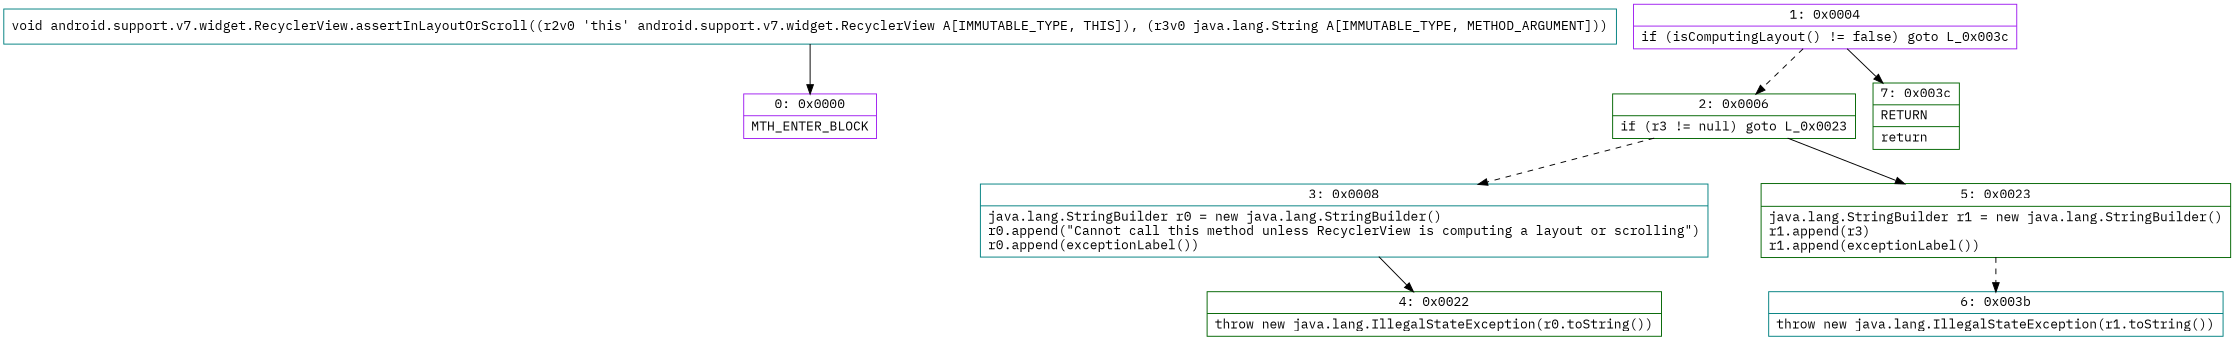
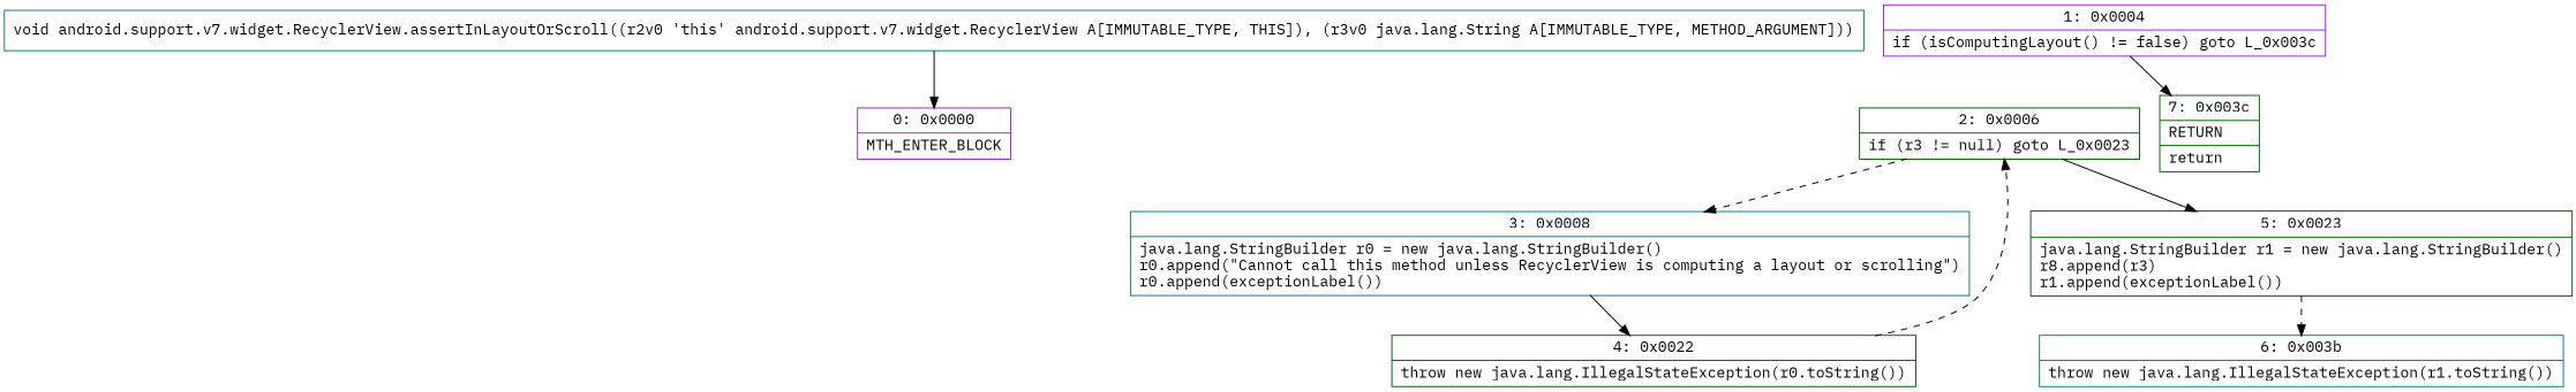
  digraph {
    fontname="IBM Plex Mono"
    node [color=darkgreen fontname="IBM Plex Mono" shape=record]
    edge [fontname="IBM Plex Mono"]
    n1 [color=purple label="{0\:\ 0x0000|MTH_ENTER_BLOCK\l}"]
    n2 [color=purple label="{1\:\ 0x0004|if (isComputingLayout() != false) goto L_0x003c\l}"]
    n3 [label="{2\:\ 0x0006|if (r3 != null) goto L_0x0023\l}"]
    n4 [label="{7\:\ 0x003c|RETURN\l|return\l}"]
    n5 [color=teal label="{3\:\ 0x0008|java.lang.StringBuilder r0 = new java.lang.StringBuilder()\lr0.append(\"Cannot call this method unless RecyclerView is computing a layout or scrolling\")\lr0.append(exceptionLabel())\l}"]
-   n6 [label="{5\:\ 0x0023|java.lang.StringBuilder r1 = new java.lang.StringBuilder()\lr1.append(r3)\lr1.append(exceptionLabel())\l}"]
+   n6 [label="{5\:\ 0x0023|java.lang.StringBuilder r1 = new java.lang.StringBuilder()\lr8.append(r3)\lr1.append(exceptionLabel())\l}"]
    n7 [label="{4\:\ 0x0022|throw new java.lang.IllegalStateException(r0.toString())\l}"]
    n8 [color=teal label="{6\:\ 0x003b|throw new java.lang.IllegalStateException(r1.toString())\l}"]
    n9 [color=teal label="{void android.support.v7.widget.RecyclerView.assertInLayoutOrScroll((r2v0 'this' android.support.v7.widget.RecyclerView A[IMMUTABLE_TYPE, THIS]), (r3v0 java.lang.String A[IMMUTABLE_TYPE, METHOD_ARGUMENT])) }"]
-   n2 -> n3 [style=dashed]
+   n7 -> n3 [style=dashed]
    n2 -> n4
    n3 -> n5 [style=dashed]
    n3 -> n6
    n5 -> n7
    n6 -> n8 [style=dashed]
    n9 -> n1
  }
